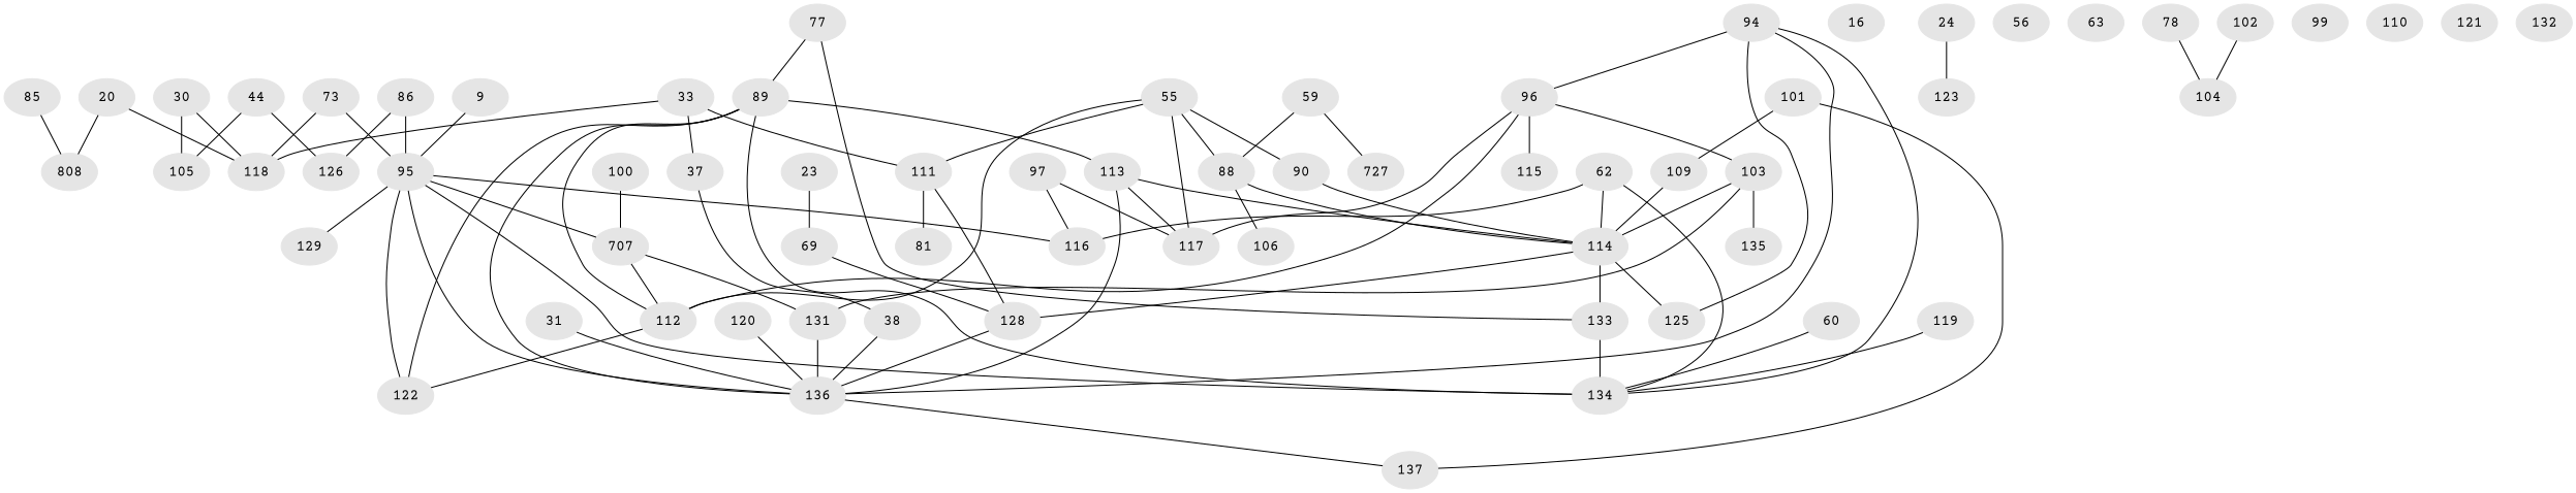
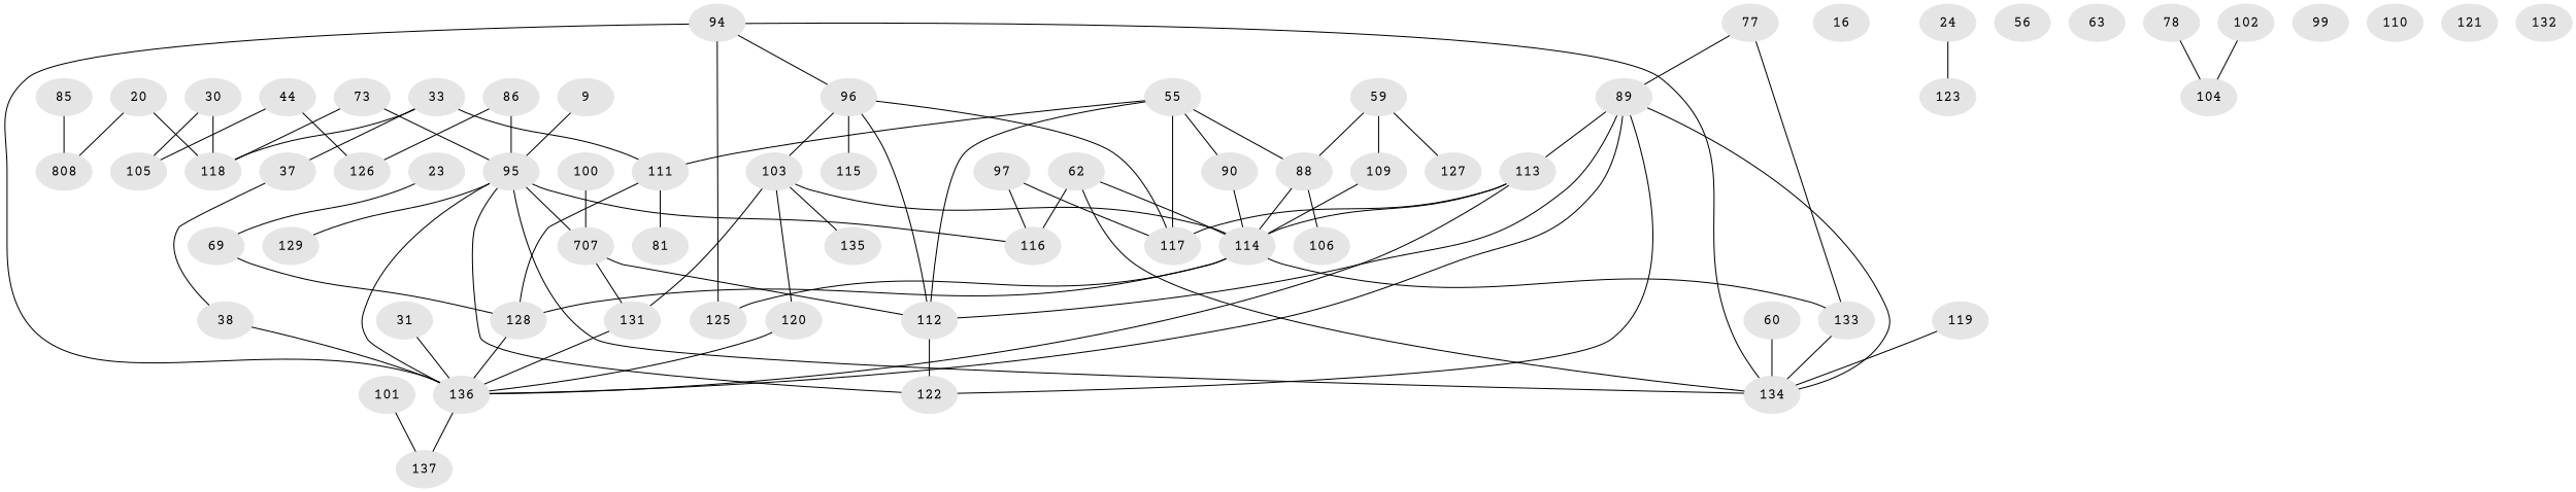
  graph {
    fontname="Courier Prime"
    node [color=gray90 fontname="Courier Prime" style=filled]
    edge [fontname="Courier Prime"]
    95 [super="+67+93"]
    136 [super="+74+92"]
    134 [super="+49+84+124"]
    116 [super="+98"]
    n5 [label=707 super="+12+82"]
    122 [super="+91"]
    129
    9
    16
    n10 [label=808]
    20
    118
    23
    69
    128 [super="+25+32"]
    24
    123
    30
    105
    137
    31
    33 [super="+4"]
    37
    111
    38
    81
    44
    126 [super="+10"]
    55 [super="+11+41"]
    88 [super="+79"]
    90 [super="+80+87"]
    112 [super="+70+76"]
    117 [super="+5"]
    114 [super="+7+68+64"]
    106
    56
    59
-   127 [label=727]
+   127
    60
    133 [super="+51"]
    125 [super="+1+72"]
    62
    63
    73
    77 [super="+50+65"]
    89 [super="+18+27"]
    113 [super="+83+71"]
    78
    104
    85
    86
    94 [super="+58"]
    96 [super="+40+57+48"]
    103 [super="+6"]
    115
    131 [super="+66+130"]
    120
    135
    97 [super="+39"]
    99
    100
    101
    109
    102
    110
    119
    121
    132
    95 -- 136 [weight=2]
    95 -- 134 [weight=2]
    95 -- 116
    95 -- n5 [weight=2]
    95 -- 122
    95 -- 129
    136 -- 137
    n5 -- 112
    n5 -- 131
    9 -- 95
    20 -- n10
    20 -- 118
    23 -- 69
    69 -- 128
    128 -- 136
    24 -- 123
    30 -- 118
    30 -- 105
    31 -- 136
    33 -- 118
    33 -- 37
    33 -- 111 [weight=2]
    37 -- 38
    111 -- 128
    111 -- 81
    38 -- 136
    44 -- 105
    44 -- 126
    55 -- 111
    55 -- 88 [weight=2]
    55 -- 90
    55 -- 112
    55 -- 117 [weight=2]
    88 -- 114
    88 -- 106
    90 -- 114
    112 -- 122
    114 -- 128
    114 -- 133 [weight=2]
    114 -- 125 [weight=2]
    59 -- 88
    59 -- 127
    60 -- 134
    133 -- 134 [weight=2]
    62 -- 134
    62 -- 116 [weight=2]
    62 -- 114 [weight=2]
    73 -- 95
    73 -- 118
    77 -- 133
    77 -- 89
    89 -- 136 [weight=2]
    89 -- 134
    89 -- 122
    89 -- 112
    89 -- 113 [weight=2]
    113 -- 136
    113 -- 117
    113 -- 114 [weight=2]
    78 -- 104
    85 -- n10
    86 -- 95
    86 -- 126
    94 -- 136 [weight=2]
    94 -- 134
    94 -- 125 [weight=2]
    94 -- 96
    96 -- 112
    96 -- 117
    96 -- 103
    96 -- 115
    103 -- 114
    103 -- 131
+   103 -- 120
    103 -- 135
    131 -- 136
    120 -- 136
    97 -- 116
    97 -- 117
    100 -- n5
    101 -- 137
-   101 -- 109
+   59 -- 109
    109 -- 114
    102 -- 104
    119 -- 134
  }
